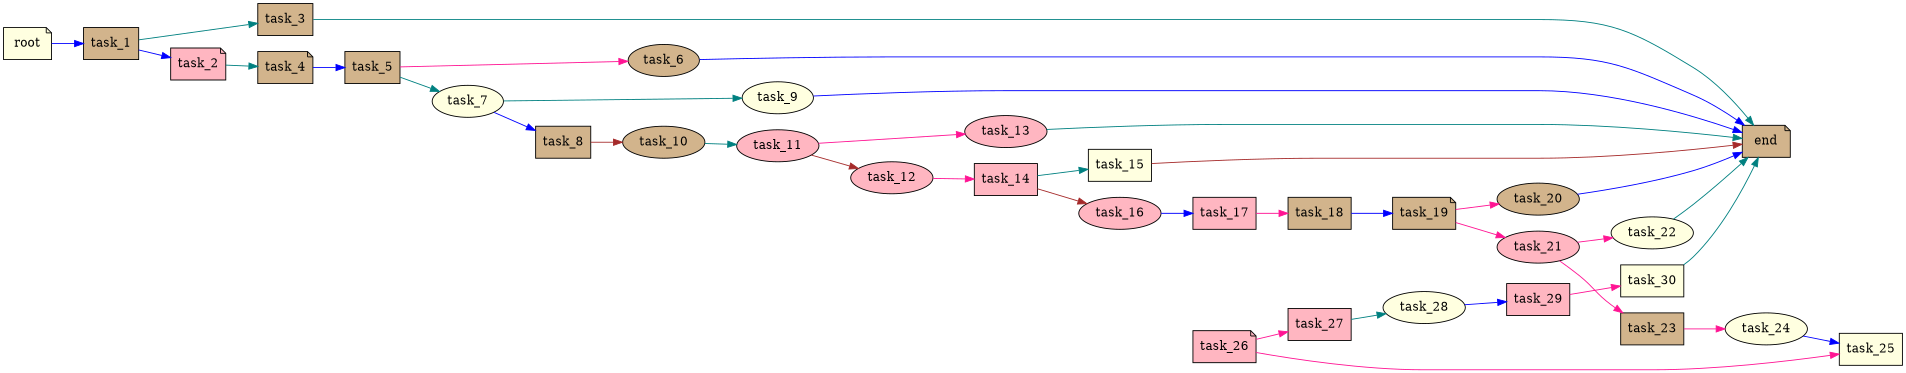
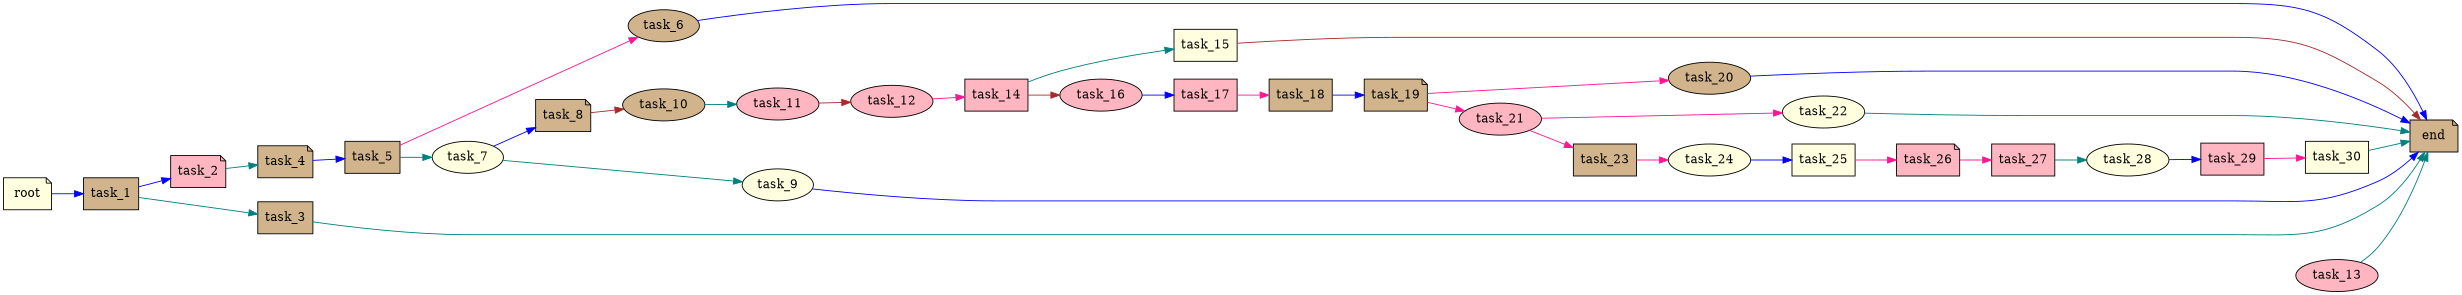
  digraph {
    rankdir=LR
    node [fillcolor=tan shape=box style=filled]
    edge [color=deeppink]
    root [fillcolor=lightyellow shape=note]
    task_1
    task_2 [fillcolor=lightpink shape=note]
    task_3
    task_4 [shape=note]
    end [shape=note]
    task_5
    task_6 [shape=ellipse]
    task_7 [fillcolor=lightyellow shape=ellipse]
-   task_8
+   task_8 [shape=note]
    task_9 [fillcolor=lightyellow shape=ellipse]
    task_10 [shape=ellipse]
    task_11 [fillcolor=lightpink shape=ellipse]
    task_12 [fillcolor=lightpink shape=ellipse]
    task_13 [fillcolor=lightpink shape=ellipse]
    task_14 [fillcolor=lightpink]
    task_15 [fillcolor=lightyellow]
    task_16 [fillcolor=lightpink shape=ellipse]
    task_17 [fillcolor=lightpink]
    task_18
    task_19 [shape=note]
    task_20 [shape=ellipse]
    task_21 [fillcolor=lightpink shape=ellipse]
    task_22 [fillcolor=lightyellow shape=ellipse]
    task_23
    task_24 [fillcolor=lightyellow shape=ellipse]
    task_25 [fillcolor=lightyellow]
    task_26 [fillcolor=lightpink shape=note]
    task_27 [fillcolor=lightpink]
    task_28 [fillcolor=lightyellow shape=ellipse]
    task_29 [fillcolor=lightpink]
    task_30 [fillcolor=lightyellow]
    root -> task_1 [color=blue]
    task_1 -> task_2 [color=blue]
    task_1 -> task_3 [color=teal]
    task_2 -> task_4 [color=teal]
    task_3 -> end [color=teal]
    task_4 -> task_5 [color=blue]
    task_5 -> task_6
    task_5 -> task_7 [color=teal]
    task_6 -> end [color=blue]
    task_7 -> task_8 [color=blue]
    task_7 -> task_9 [color=teal]
    task_8 -> task_10 [color=brown]
    task_9 -> end [color=blue]
    task_10 -> task_11 [color=teal]
    task_11 -> task_12 [color=brown]
-   task_11 -> task_13
    task_12 -> task_14
    task_13 -> end [color=teal]
    task_14 -> task_15 [color=teal]
    task_14 -> task_16 [color=brown]
    task_15 -> end [color=brown]
    task_16 -> task_17 [color=blue]
    task_17 -> task_18
    task_18 -> task_19 [color=blue]
    task_19 -> task_20
    task_19 -> task_21
    task_20 -> end [color=blue]
    task_21 -> task_22
    task_21 -> task_23
    task_22 -> end [color=teal]
    task_23 -> task_24
    task_24 -> task_25 [color=blue]
-   task_26 -> task_25
+   task_25 -> task_26
    task_26 -> task_27
    task_27 -> task_28 [color=teal]
    task_28 -> task_29 [color=blue]
    task_29 -> task_30
    task_30 -> end [color=teal]
  }
